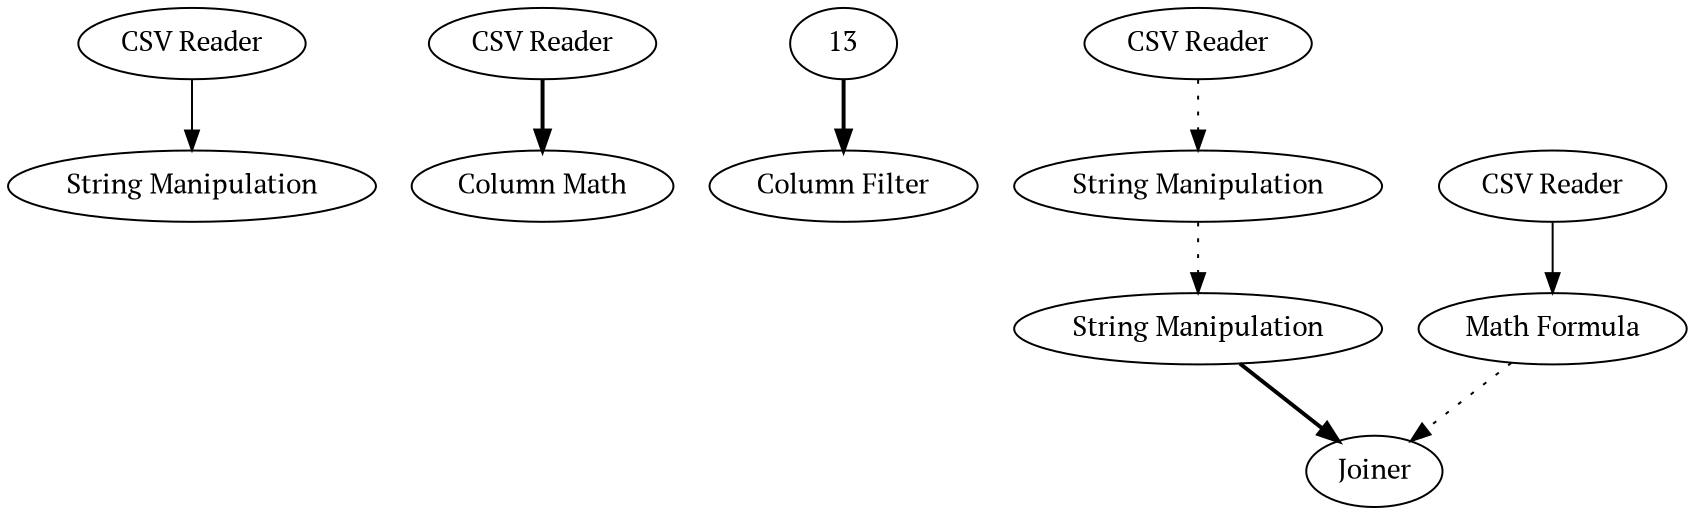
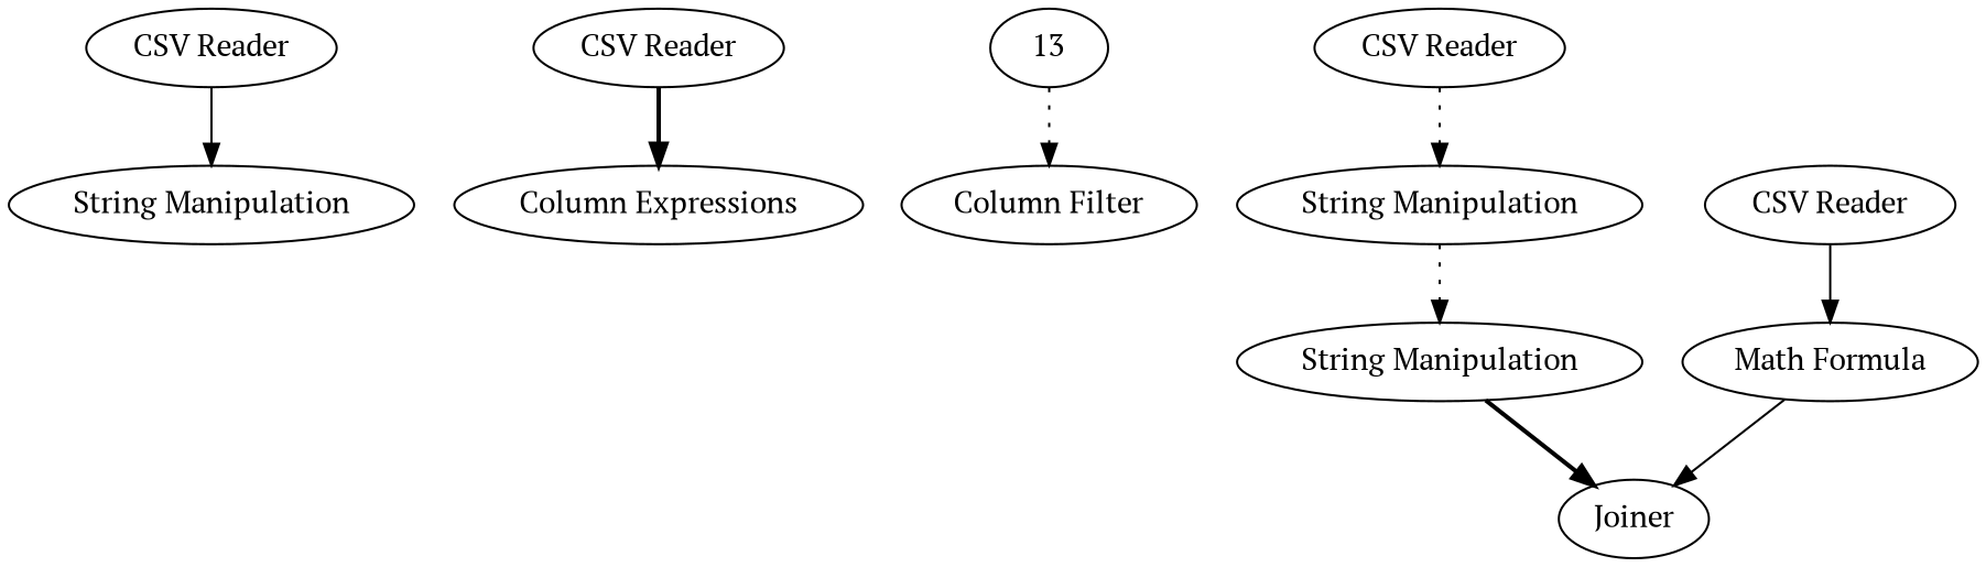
  digraph {
    fontname="PT Serif"
    rankdir=TB
    node [fontname="PT Serif"]
    edge [fontname="PT Serif" style=bold]
    n1 [label="CSV Reader"]
    n2 [label="String Manipulation"]
    n3 [label="CSV Reader"]
-   n4 [label="Column Math"]
+   n4 [label="Column Expressions"]
    n5 [label="Column Filter"]
    n6 [label="CSV Reader"]
    n7 [label="String Manipulation"]
    n8 [label="String Manipulation"]
    n9 [label="CSV Reader"]
    n10 [label="Math Formula"]
    n11 [label=Joiner]
    13
    n1 -> n2 [style=solid]
    n3 -> n4
    n6 -> n7 [style=dotted]
    n7 -> n8 [style=dotted]
    n8 -> n11
    n9 -> n10 [style=solid]
-   n10 -> n11 [style=dotted]
-   13 -> n5
+   n10 -> n11 [style=solid]
+   13 -> n5 [style=dotted]
  }
